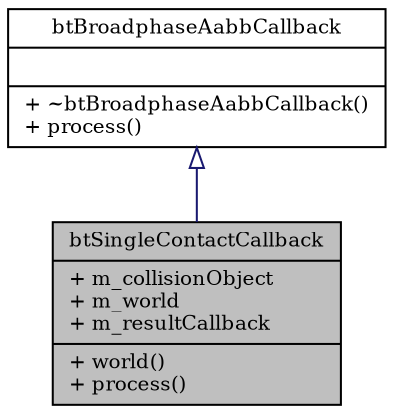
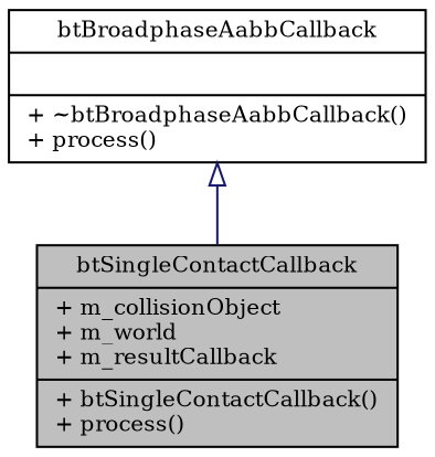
  digraph {
    fontname="DejaVu Serif"
    node [color=black fontname="DejaVu Serif" fontsize=10 shape=record style=filled]
-   n1 [fillcolor=grey75 fontcolor=black height=0.2 label="{btSingleContactCallback\n|+ m_collisionObject\l+ m_world\l+ m_resultCallback\l|+ world()\l+ process()\l}" width=0.4]
+   n1 [fillcolor=grey75 fontcolor=black height=0.2 label="{btSingleContactCallback\n|+ m_collisionObject\l+ m_world\l+ m_resultCallback\l|+ btSingleContactCallback()\l+ process()\l}" width=0.4]
    n2 [fillcolor=white height=0.2 label="{btBroadphaseAabbCallback\n||+ ~btBroadphaseAabbCallback()\l+ process()\l}" width=0.4]
    n2 -> n1 [arrowtail=empty color=midnightblue dir=back fontname="DejaVu Serif" fontsize=10 labelfontname=Helvetica labelfontsize=10 style=solid]
  }
